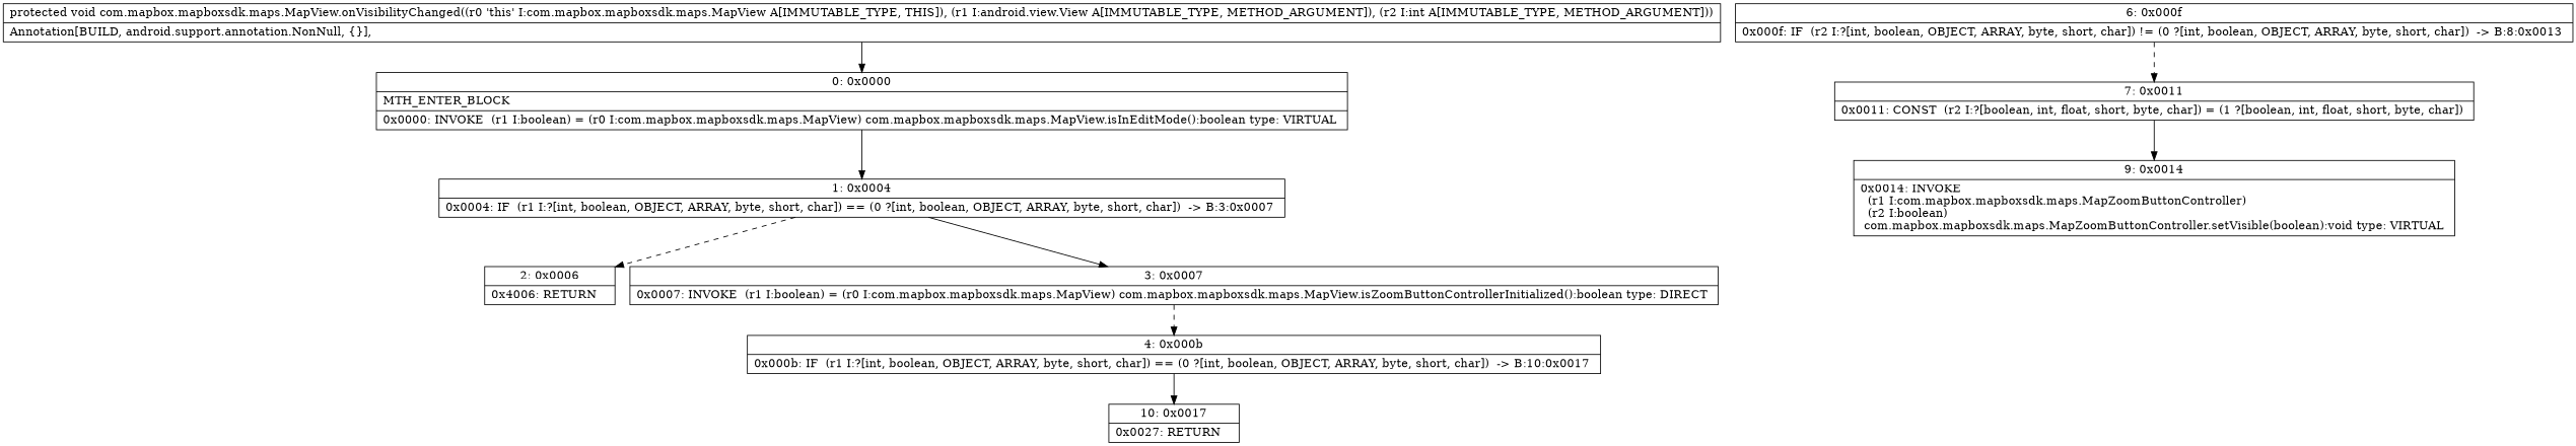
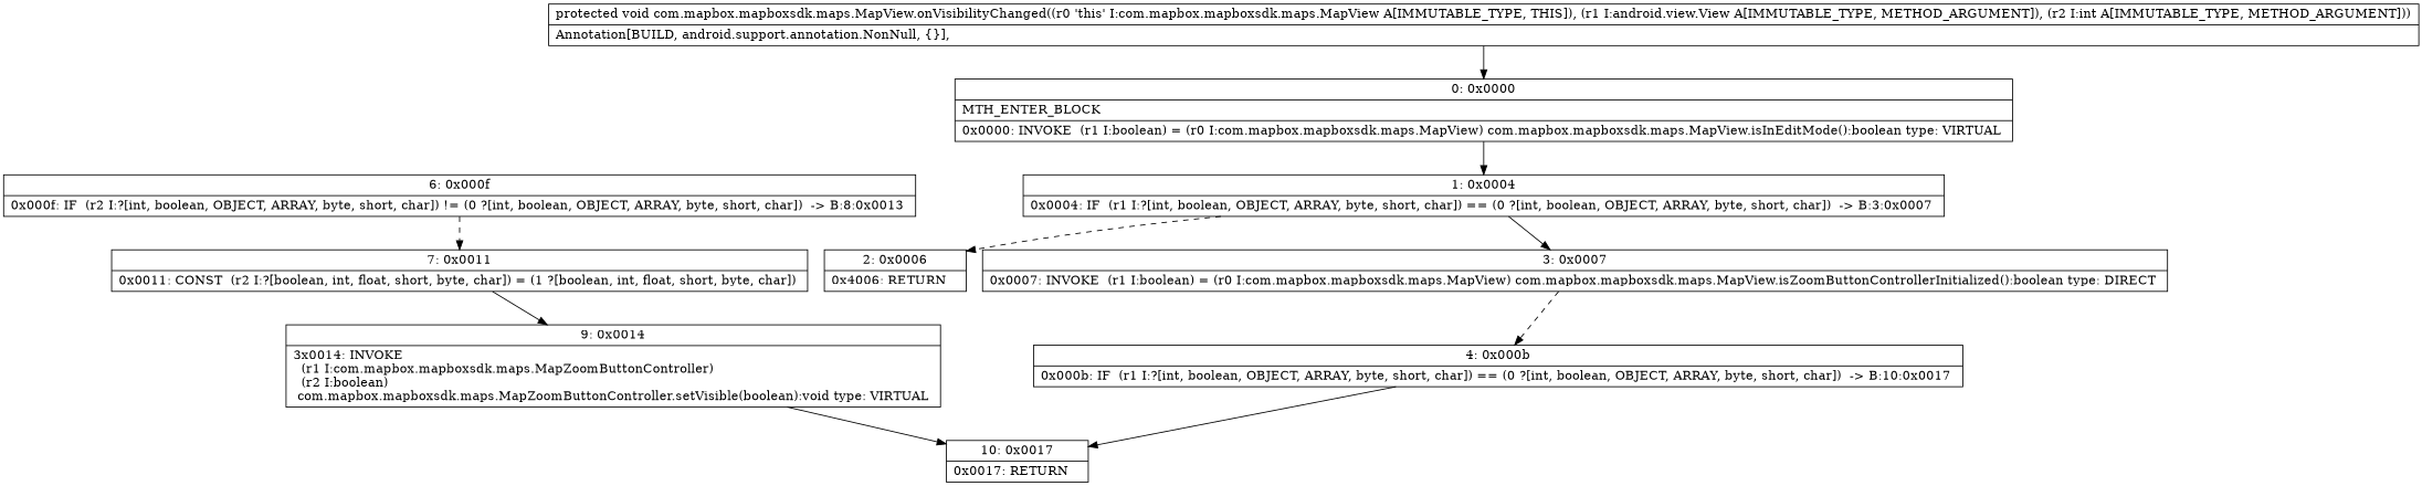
  digraph {
    node [shape=record]
    n1 [label="{0\:\ 0x0000|MTH_ENTER_BLOCK\l|0x0000: INVOKE  (r1 I:boolean) = (r0 I:com.mapbox.mapboxsdk.maps.MapView) com.mapbox.mapboxsdk.maps.MapView.isInEditMode():boolean type: VIRTUAL \l}"]
    n2 [label="{1\:\ 0x0004|0x0004: IF  (r1 I:?[int, boolean, OBJECT, ARRAY, byte, short, char]) == (0 ?[int, boolean, OBJECT, ARRAY, byte, short, char])  \-\> B:3:0x0007 \l}"]
    n3 [label="{2\:\ 0x0006|0x4006: RETURN   \l}"]
    n4 [label="{3\:\ 0x0007|0x0007: INVOKE  (r1 I:boolean) = (r0 I:com.mapbox.mapboxsdk.maps.MapView) com.mapbox.mapboxsdk.maps.MapView.isZoomButtonControllerInitialized():boolean type: DIRECT \l}"]
    n5 [label="{4\:\ 0x000b|0x000b: IF  (r1 I:?[int, boolean, OBJECT, ARRAY, byte, short, char]) == (0 ?[int, boolean, OBJECT, ARRAY, byte, short, char])  \-\> B:10:0x0017 \l}"]
-   n6 [label="{10\:\ 0x0017|0x0027: RETURN   \l}"]
+   n6 [label="{10\:\ 0x0017|0x0017: RETURN   \l}"]
    n7 [label="{6\:\ 0x000f|0x000f: IF  (r2 I:?[int, boolean, OBJECT, ARRAY, byte, short, char]) != (0 ?[int, boolean, OBJECT, ARRAY, byte, short, char])  \-\> B:8:0x0013 \l}"]
    n8 [label="{7\:\ 0x0011|0x0011: CONST  (r2 I:?[boolean, int, float, short, byte, char]) = (1 ?[boolean, int, float, short, byte, char]) \l}"]
-   n9 [label="{9\:\ 0x0014|0x0014: INVOKE  \l  (r1 I:com.mapbox.mapboxsdk.maps.MapZoomButtonController)\l  (r2 I:boolean)\l com.mapbox.mapboxsdk.maps.MapZoomButtonController.setVisible(boolean):void type: VIRTUAL \l}"]
+   n9 [label="{9\:\ 0x0014|3x0014: INVOKE  \l  (r1 I:com.mapbox.mapboxsdk.maps.MapZoomButtonController)\l  (r2 I:boolean)\l com.mapbox.mapboxsdk.maps.MapZoomButtonController.setVisible(boolean):void type: VIRTUAL \l}"]
    n10 [label="{protected void com.mapbox.mapboxsdk.maps.MapView.onVisibilityChanged((r0 'this' I:com.mapbox.mapboxsdk.maps.MapView A[IMMUTABLE_TYPE, THIS]), (r1 I:android.view.View A[IMMUTABLE_TYPE, METHOD_ARGUMENT]), (r2 I:int A[IMMUTABLE_TYPE, METHOD_ARGUMENT]))  | Annotation[BUILD, android.support.annotation.NonNull, \{\}], \l}"]
    n1 -> n2
    n2 -> n3 [style=dashed]
    n2 -> n4
    n4 -> n5 [style=dashed]
    n5 -> n6
    n7 -> n8 [style=dashed]
    n8 -> n9
+   n9 -> n6
    n10 -> n1
  }
